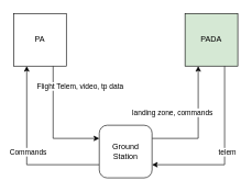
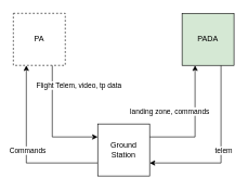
  <mxCell id="0" />
  <mxCell id="1" parent="0" />
  <mxCell id="2" style="edgeStyle=orthogonalEdgeStyle;rounded=0;orthogonalLoop=1;jettySize=auto;html=1;" parent="1" source="4" target="9" edge="1"><mxGeometry relative="1" as="geometry"><Array as="points"><mxPoint x="80" y="210" /></Array></mxGeometry></mxCell>
  <mxCell id="3" value="Flight Telem, video, tp data" style="edgeLabel;html=1;align=center;verticalAlign=middle;resizable=0;points=[];" parent="2" vertex="1" connectable="0"><mxGeometry x="-0.188" relative="1" as="geometry"><mxPoint x="40" y="-43" as="offset" /></mxGeometry></mxCell>
- <mxCell id="4" value="PA" style="whiteSpace=wrap;html=1;aspect=fixed;" parent="1" vertex="1"><mxGeometry x="20" y="20" width="80" height="80" as="geometry" /></mxCell>
+ <mxCell id="4" value="PA" style="whiteSpace=wrap;html=1;aspect=fixed;dashed=1;" parent="1" vertex="1"><mxGeometry x="20" y="20" width="80" height="80" as="geometry" /></mxCell>
  <mxCell id="5" style="edgeStyle=orthogonalEdgeStyle;rounded=0;orthogonalLoop=1;jettySize=auto;html=1;" parent="1" source="9" target="12" edge="1"><mxGeometry relative="1" as="geometry"><Array as="points"><mxPoint x="300" y="210" /></Array></mxGeometry></mxCell>
  <mxCell id="6" value="landing zone, commands" style="edgeLabel;html=1;align=center;verticalAlign=middle;resizable=0;points=[];" parent="5" vertex="1" connectable="0"><mxGeometry x="0.588" y="-2" relative="1" as="geometry"><mxPoint x="-42" y="33" as="offset" /></mxGeometry></mxCell>
  <mxCell id="7" style="edgeStyle=orthogonalEdgeStyle;rounded=0;orthogonalLoop=1;jettySize=auto;html=1;exitX=0;exitY=0.75;exitDx=0;exitDy=0;entryX=0.25;entryY=1;entryDx=0;entryDy=0;" parent="1" source="9" target="4" edge="1"><mxGeometry relative="1" as="geometry" /></mxCell>
  <mxCell id="8" value="Commands" style="edgeLabel;html=1;align=center;verticalAlign=middle;resizable=0;points=[];" parent="7" vertex="1" connectable="0"><mxGeometry x="0.315" y="-1" relative="1" as="geometry"><mxPoint y="41" as="offset" /></mxGeometry></mxCell>
- <mxCell id="9" value="Ground Station" style="whiteSpace=wrap;html=1;aspect=fixed;rounded=1;" parent="1" vertex="1"><mxGeometry x="150" y="190" width="80" height="80" as="geometry" /></mxCell>
+ <mxCell id="9" value="Ground Station" style="whiteSpace=wrap;html=1;aspect=fixed;" parent="1" vertex="1"><mxGeometry x="150" y="190" width="80" height="80" as="geometry" /></mxCell>
  <mxCell id="10" style="edgeStyle=orthogonalEdgeStyle;rounded=0;orthogonalLoop=1;jettySize=auto;html=1;exitX=0.75;exitY=1;exitDx=0;exitDy=0;entryX=1;entryY=0.75;entryDx=0;entryDy=0;" parent="1" source="12" target="9" edge="1"><mxGeometry relative="1" as="geometry" /></mxCell>
  <mxCell id="11" value="telem" style="edgeLabel;html=1;align=center;verticalAlign=middle;resizable=0;points=[];" parent="10" vertex="1" connectable="0"><mxGeometry x="-0.261" y="3" relative="1" as="geometry"><mxPoint y="34" as="offset" /></mxGeometry></mxCell>
  <mxCell id="12" value="PADA" style="whiteSpace=wrap;html=1;aspect=fixed;fillColor=#d5e8d4;" parent="1" vertex="1"><mxGeometry x="280" y="20" width="80" height="80" as="geometry" /></mxCell>
